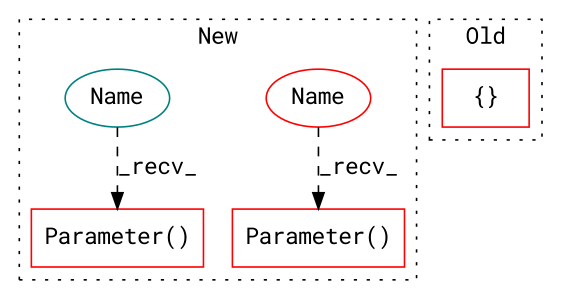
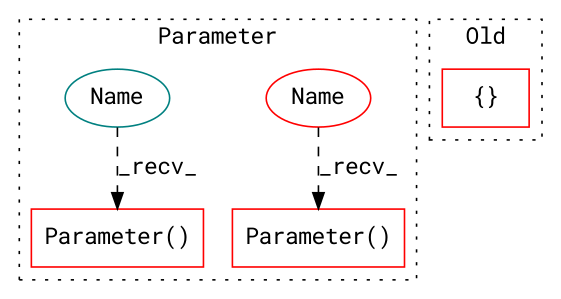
  digraph {
    fontname="Roboto Mono"
    node [a=75 l="13,1" shape=box color=red fontname="Roboto Mono"]
    edge [style=dashed fontname="Roboto Mono"]
    n1 [label="Parameter()" s="2770,2815"]
    n2 [label="Parameter()" s="2402,2433"]
    n3 [a=87 l=2 label=Name s=2770 shape=ellipse]
    n4 [a=87 l=2 label=Name s=2402 shape=ellipse color=teal]
    n5 [a=59 l="14,0" label="{}" s="1364,1458"]
    subgraph cluster_1 {
-     label=New
+     label=Parameter
      style=dotted
      n1
      n2
      n3
      n4
    }
    subgraph cluster_2 {
      label=Old
      style=dotted
      n5
    }
    n3 -> n1 [label=_recv_]
    n4 -> n2 [label=_recv_]
  }
